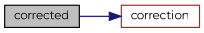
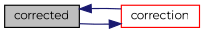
  digraph {
    rankdir=LR
    fontname=Montserrat
    node [fontname=Montserrat fontsize=10 shape=record]
    edge [color=midnightblue fontname=Montserrat fontsize=10 labelfontname=FreeSans labelfontsize=10 style=solid]
    n1 [color=black fillcolor=grey75 fontcolor=black height=0.2 label=corrected style=filled width=0.4]
    n2 [color=red height=0.2 label=correction width=0.4]
    n1 -> n2
+   n2 -> n1
  }
